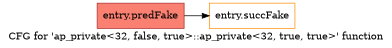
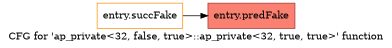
  digraph {
    label="CFG for 'ap_private\<32, false, true\>::ap_private\<32, true, true\>' function"
    rankdir=LR
    node [shape=record style=filled]
    n1 [label="{entry.predFake}" fillcolor=salmon color=brown]
    n2 [filename="/home/omerfaruk/tools/Xilinx/Vitis_HLS/2023.2/include/etc/ap_private.h" label="{entry.succFake}" linenumber=1700 fillcolor=white color=darkorange]
-   n1 -> n2 [execusionnum=20 filename="/home/omerfaruk/tools/Xilinx/Vitis_HLS/2023.2/include/etc/ap_private.h" style=solid]
+   n2 -> n1 [execusionnum=20 filename="/home/omerfaruk/tools/Xilinx/Vitis_HLS/2023.2/include/etc/ap_private.h" style=solid]
  }
